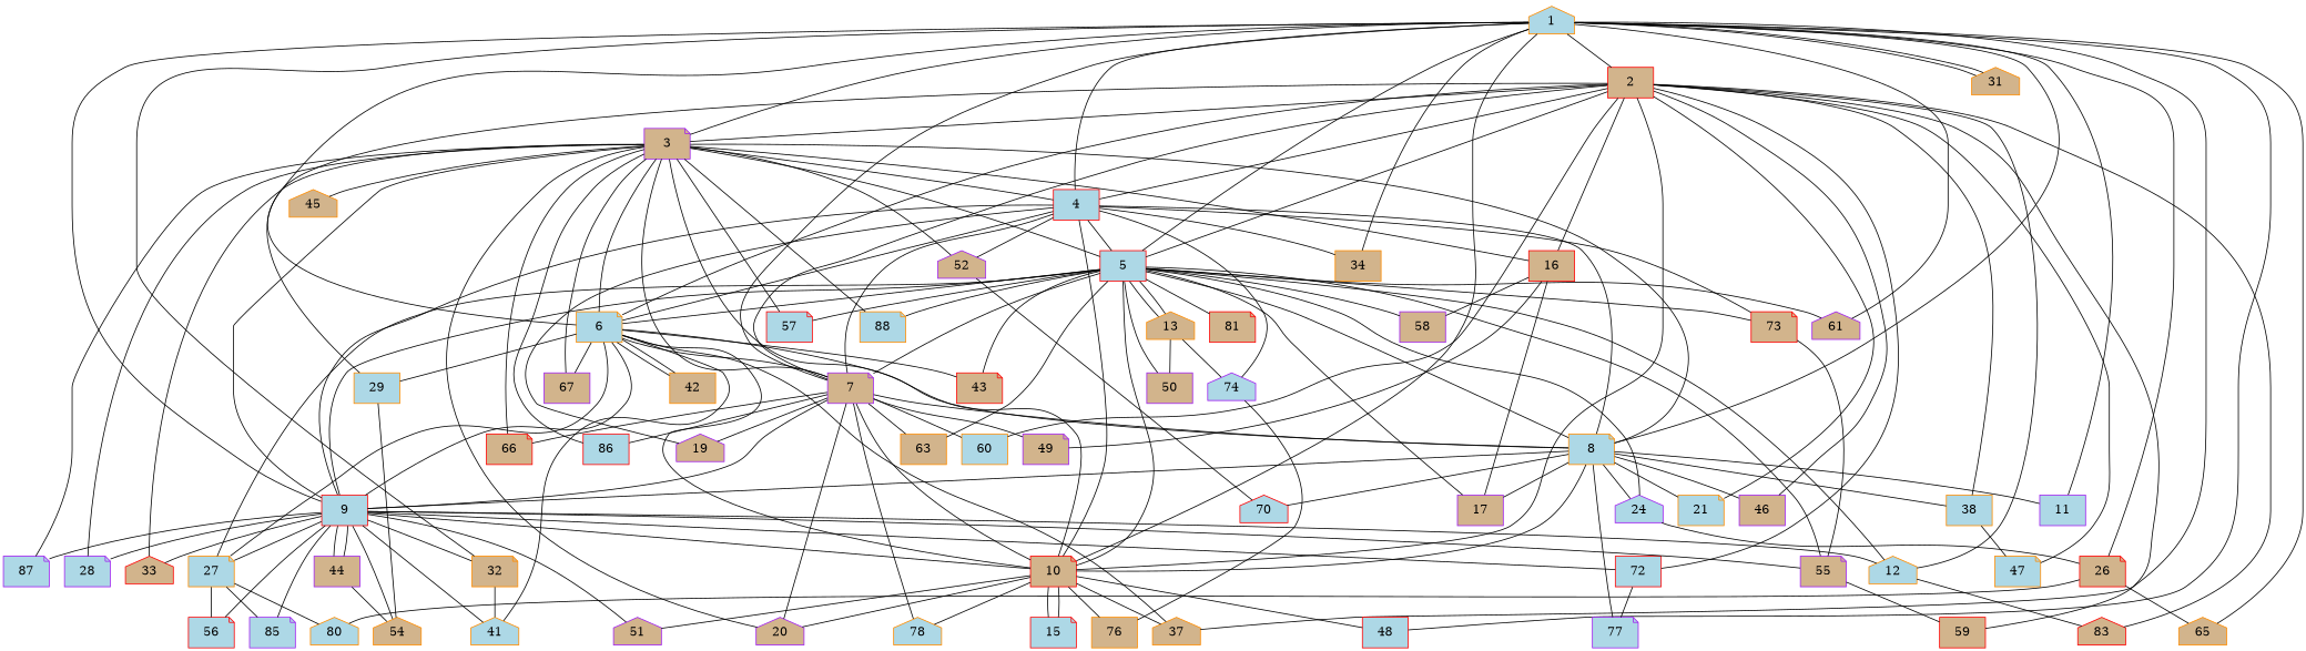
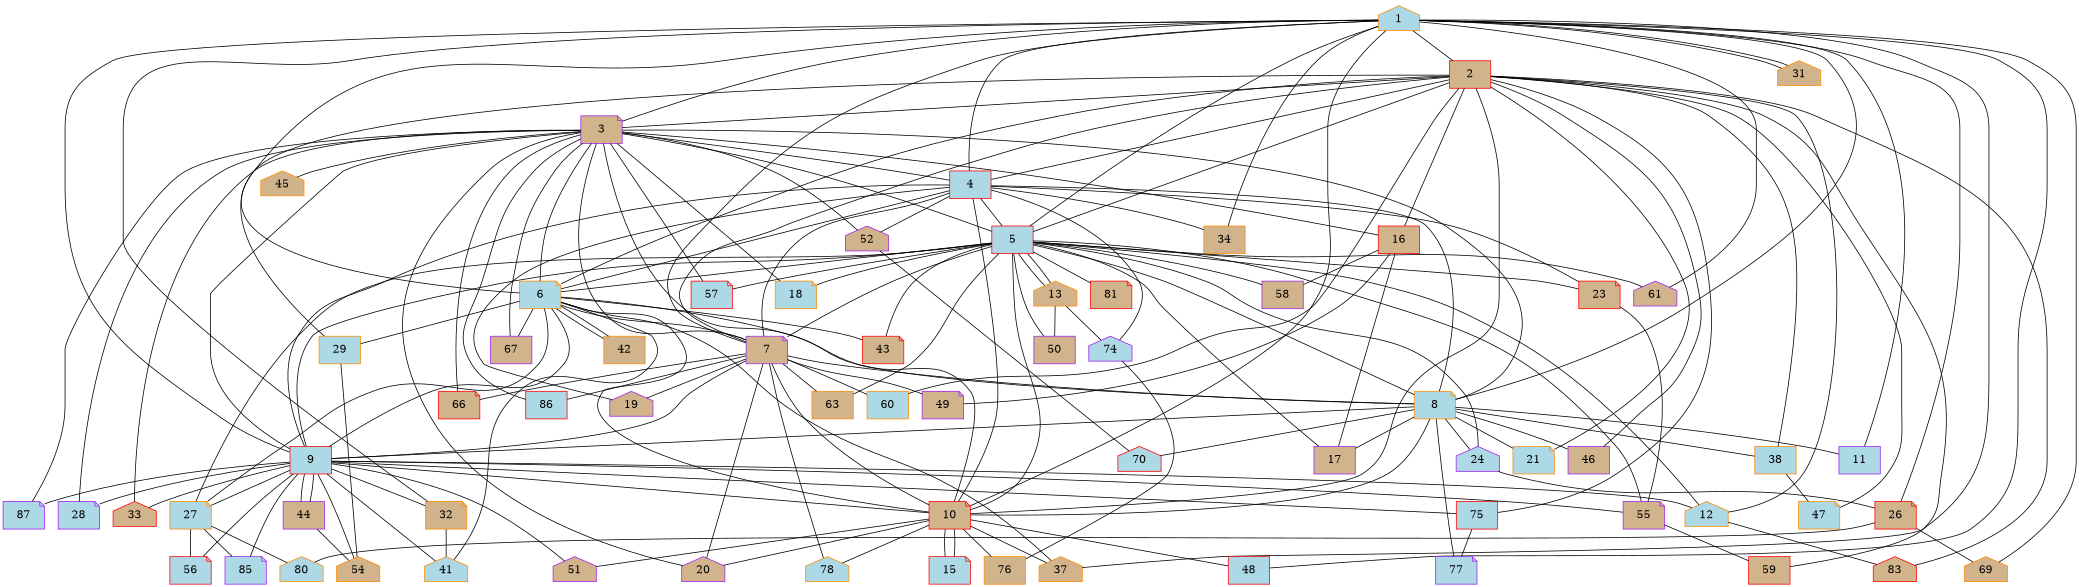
  graph {
    node [color=darkorange fillcolor=tan shape=note style=filled]
    1 [fillcolor=lightblue shape=house super="+40"]
    2 [color=red shape=box super="+22"]
    3 [color=purple super="+25"]
    4 [color=red fillcolor=lightblue shape=box super="+53"]
    5 [color=red fillcolor=lightblue shape=box super="+14"]
    6 [fillcolor=lightblue]
    7 [color=purple super="+39"]
    8 [fillcolor=lightblue super="+64"]
    9 [color=red fillcolor=lightblue shape=box super="+33"]
    10 [color=red super="+36"]
    11 [color=purple fillcolor=lightblue shape=box]
    26 [color=red]
    31 [shape=house]
    32
    34 [shape=box super="+73"]
    37 [shape=house super="+72"]
    48 [color=red fillcolor=lightblue shape=box]
    61 [color=purple shape=house]
-   65 [shape=house]
+   65 [shape=house label=69]
    12 [fillcolor=lightblue shape=house super="+71"]
    16 [color=red shape=box super="+68"]
    21 [fillcolor=lightblue]
    29 [fillcolor=lightblue shape=box]
    38 [fillcolor=lightblue shape=box]
    46 [color=purple shape=box]
    47 [fillcolor=lightblue]
    59 [color=red shape=box]
    60 [fillcolor=lightblue shape=box]
-   75 [color=red fillcolor=lightblue shape=box label=72]
+   75 [color=red fillcolor=lightblue shape=box]
    83 [color=red shape=house]
-   18 [fillcolor=lightblue label=88]
+   18 [fillcolor=lightblue]
    20 [color=purple shape=house super="+62"]
    28 [color=purple fillcolor=lightblue]
    n34 [color=red label=33 shape=house]
    45 [shape=house]
    52 [color=purple shape=house]
    57 [color=red fillcolor=lightblue]
    66 [color=red]
    67 [color=purple shape=box]
    86 [color=red fillcolor=lightblue shape=box]
    87 [color=purple fillcolor=lightblue]
    19 [color=purple shape=house]
-   23 [color=red super="+69" label=73]
+   23 [color=red super="+69"]
    74 [color=purple fillcolor=lightblue shape=house]
    13 [shape=house]
    17 [color=purple shape=box]
    24 [color=purple fillcolor=lightblue shape=house]
    27 [fillcolor=lightblue super="+30"]
    43 [color=red]
    50 [color=purple shape=box]
    55 [color=purple super="+82"]
    58 [color=purple shape=box]
    63 [shape=box]
    81 [color=red]
    41 [fillcolor=lightblue shape=house super="+84"]
    42 [shape=box]
    49 [color=purple]
    78 [fillcolor=lightblue shape=house]
    70 [color=red fillcolor=lightblue shape=house]
    77 [color=purple fillcolor=lightblue]
    44 [color=purple shape=box]
    51 [color=purple shape=house]
    54 [shape=house super="+79"]
    56 [color=red fillcolor=lightblue]
    85 [color=purple fillcolor=lightblue]
    15 [color=red fillcolor=lightblue]
    76 [shape=box]
    80 [fillcolor=lightblue shape=house]
    1 -- 2
    1 -- 3
    1 -- 4
    1 -- 5 [weight=2]
    1 -- 6
    1 -- 7
    1 -- 8
    1 -- 9
    1 -- 10
    1 -- 11
    1 -- 26
    1 -- 31
    1 -- 31
    1 -- 32
    1 -- 34
    1 -- 37
    1 -- 48
    1 -- 61
    1 -- 65
    2 -- 3
    2 -- 4 [weight=2]
    2 -- 5
    2 -- 6
    2 -- 7
    2 -- 10
    2 -- 12
    2 -- 16
    2 -- 21
    2 -- 29
    2 -- 38
    2 -- 46
    2 -- 47
    2 -- 59
    2 -- 60
    2 -- 75
    2 -- 83
    3 -- 4 [weight=2]
    3 -- 5
    3 -- 6
    3 -- 7
    3 -- 8
    3 -- 9
    3 -- 10
    3 -- 16
    3 -- 18
    3 -- 20
    3 -- 28
    3 -- n34
    3 -- 45
    3 -- 52
    3 -- 57
    3 -- 66
    3 -- 67
    3 -- 86
    3 -- 87
    4 -- 5 [weight=2]
    4 -- 6
    4 -- 7
    4 -- 8 [weight=2]
    4 -- 9
    4 -- 10
    4 -- 34 [weight=2]
    4 -- 52
    4 -- 19
    4 -- 23
    4 -- 74
    5 -- 6
    5 -- 7
    5 -- 8 [weight=2]
    5 -- 9 [weight=2]
    5 -- 10
    5 -- 61
    5 -- 12
    5 -- 18
    5 -- 57
    5 -- 23
    5 -- 13
    5 -- 13
    5 -- 17
    5 -- 24
    5 -- 27
    5 -- 43
    5 -- 50
    5 -- 55
    5 -- 58
    5 -- 63
    5 -- 81 [weight=2]
    6 -- 7 [weight=2]
    6 -- 8
    6 -- 9
    6 -- 10
    6 -- 37
    6 -- 29
    6 -- 67
    6 -- 27
    6 -- 43
    6 -- 41
    6 -- 42
    6 -- 42
    7 -- 8
    7 -- 9
    7 -- 10
    7 -- 60
    7 -- 20
    7 -- 66
    7 -- 86
    7 -- 19
    7 -- 63
    7 -- 49
    7 -- 78
    8 -- 9
    8 -- 10 [weight=2]
    8 -- 11
    8 -- 21
    8 -- 38
    8 -- 46
    8 -- 17
    8 -- 24
    8 -- 70
    8 -- 77
    9 -- 10
    9 -- 32
    9 -- 12
    9 -- 75
    9 -- 28
    9 -- n34
    9 -- 87
    9 -- 27
    9 -- 55
    9 -- 41
    9 -- 44
    9 -- 44
    9 -- 51
    9 -- 54
    9 -- 56
    9 -- 85
    10 -- 37
    10 -- 48
    10 -- 20
    10 -- 78
    10 -- 51
    10 -- 15
    10 -- 15
    10 -- 76
    26 -- 65
    26 -- 80
    32 -- 41
    12 -- 83
    16 -- 17
    16 -- 58
    16 -- 49
    29 -- 54
    38 -- 47
    75 -- 77
    52 -- 70
    23 -- 55
    74 -- 76
    13 -- 74
    13 -- 50
    24 -- 26
    27 -- 56
    27 -- 85
    27 -- 80
    55 -- 59
    44 -- 54
  }
